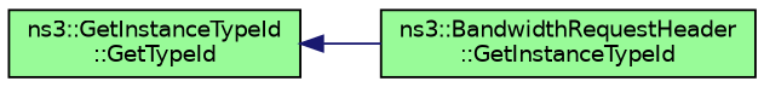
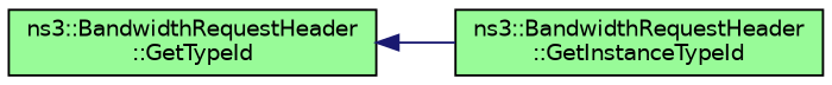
  digraph {
    rankdir=LR
    node [color=black fillcolor=palegreen fontname=Helvetica fontsize=10 shape=record style=filled]
-   n1 [fontcolor=black height=0.2 label="ns3::GetInstanceTypeId\l::GetTypeId" width=0.4]
+   n1 [fontcolor=black height=0.2 label="ns3::BandwidthRequestHeader\l::GetTypeId" width=0.4]
    n2 [height=0.2 label="ns3::BandwidthRequestHeader\l::GetInstanceTypeId" width=0.4]
    n1 -> n2 [color=midnightblue dir=back fontname=Helvetica fontsize=10 labelfontname=Helvetica labelfontsize=10 style=solid]
  }
